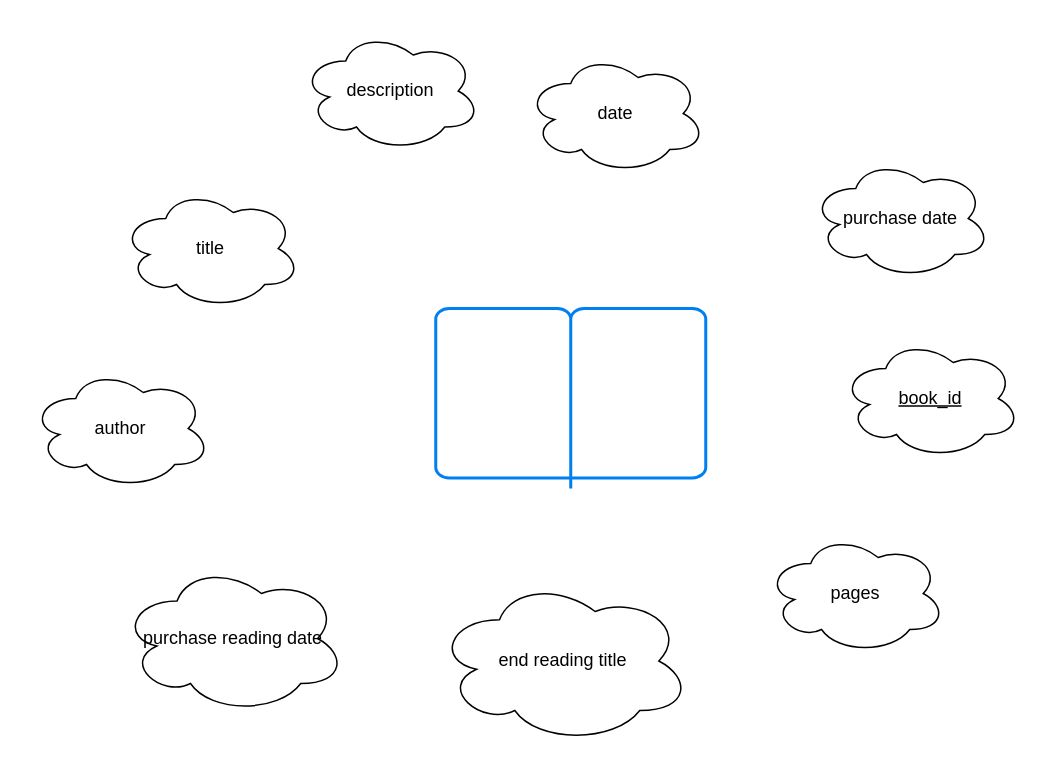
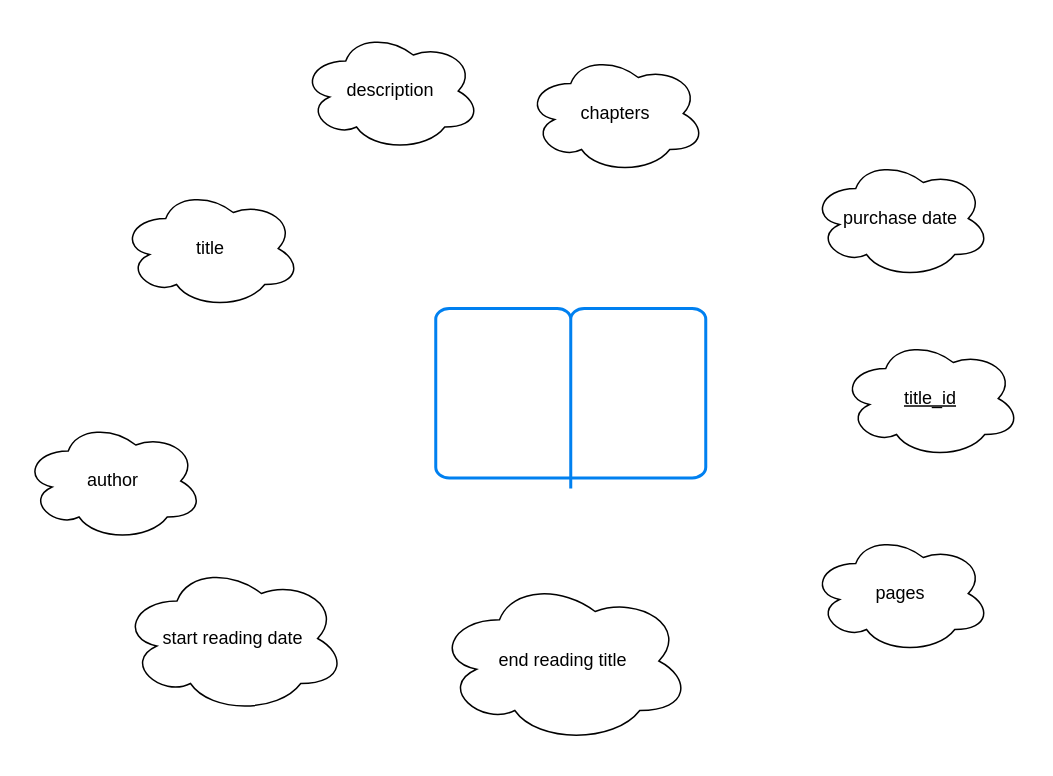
  <mxCell id="0" />
  <mxCell id="1" parent="0" />
  <mxCell id="2" value="" style="html=1;verticalLabelPosition=bottom;align=center;labelBackgroundColor=#ffffff;verticalAlign=top;strokeWidth=2;strokeColor=#0080F0;shadow=0;dashed=0;shape=mxgraph.ios7.icons.book;" parent="1" vertex="1"><mxGeometry x="290" y="205" width="180" height="120" as="geometry" /></mxCell>
- <mxCell id="3" value="author" style="ellipse;shape=cloud;whiteSpace=wrap;html=1;" parent="1" vertex="1"><mxGeometry x="20" y="245" width="120" height="80" as="geometry" /></mxCell>
+ <mxCell id="3" value="author" style="ellipse;shape=cloud;whiteSpace=wrap;html=1;" parent="1" vertex="1"><mxGeometry x="15" y="280" width="120" height="80" as="geometry" /></mxCell>
  <mxCell id="4" value="title" style="ellipse;shape=cloud;whiteSpace=wrap;html=1;" parent="1" vertex="1"><mxGeometry x="80" y="125" width="120" height="80" as="geometry" /></mxCell>
  <mxCell id="5" value="description" style="ellipse;shape=cloud;whiteSpace=wrap;html=1;" parent="1" vertex="1"><mxGeometry x="200" y="20" width="120" height="80" as="geometry" /></mxCell>
- <mxCell id="6" value="date" style="ellipse;shape=cloud;whiteSpace=wrap;html=1;" parent="1" vertex="1"><mxGeometry x="350" y="35" width="120" height="80" as="geometry" /></mxCell>
+ <mxCell id="6" value="chapters" style="ellipse;shape=cloud;whiteSpace=wrap;html=1;" parent="1" vertex="1"><mxGeometry x="350" y="35" width="120" height="80" as="geometry" /></mxCell>
  <mxCell id="7" value="purchase date" style="ellipse;shape=cloud;whiteSpace=wrap;html=1;" parent="1" vertex="1"><mxGeometry x="540" y="105" width="120" height="80" as="geometry" /></mxCell>
- <mxCell id="8" value="&lt;u&gt;book_id&lt;/u&gt;" style="ellipse;shape=cloud;whiteSpace=wrap;html=1;" parent="1" vertex="1"><mxGeometry x="560" y="225" width="120" height="80" as="geometry" /></mxCell>
- <mxCell id="9" value="purchase reading date" style="ellipse;shape=cloud;whiteSpace=wrap;html=1;" vertex="1" parent="1"><mxGeometry x="80" y="375" width="150" height="100" as="geometry" /></mxCell>
+ <mxCell id="8" value="&lt;u&gt;title_id&lt;/u&gt;" style="ellipse;shape=cloud;whiteSpace=wrap;html=1;" parent="1" vertex="1"><mxGeometry x="560" y="225" width="120" height="80" as="geometry" /></mxCell>
+ <mxCell id="9" value="start reading date" style="ellipse;shape=cloud;whiteSpace=wrap;html=1;" vertex="1" parent="1"><mxGeometry x="80" y="375" width="150" height="100" as="geometry" /></mxCell>
  <mxCell id="10" value="end reading title" style="ellipse;shape=cloud;whiteSpace=wrap;html=1;" vertex="1" parent="1"><mxGeometry x="290" y="385" width="170" height="110" as="geometry" /></mxCell>
- <mxCell id="11" value="pages" style="ellipse;shape=cloud;whiteSpace=wrap;html=1;" vertex="1" parent="1"><mxGeometry x="510" y="355" width="120" height="80" as="geometry" /></mxCell>
+ <mxCell id="11" value="pages" style="ellipse;shape=cloud;whiteSpace=wrap;html=1;" vertex="1" parent="1"><mxGeometry x="540" y="355" width="120" height="80" as="geometry" /></mxCell>
